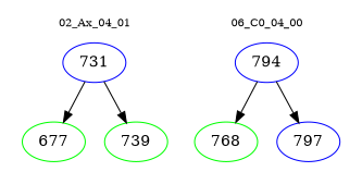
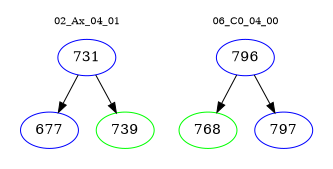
  digraph {
    node [color=blue]
    edge [color=black]
    n1 [label=731]
-   n2 [color=green label=677]
+   n2 [label=677]
    n3 [color=green label=739]
-   n4 [label=794]
+   n4 [label=796]
    n5 [color=green label=768]
    n6 [label=797]
    subgraph cluster_1 {
      color=white
      fontsize=10
      label="02_Ax_04_01"
      n1
      n2
      n3
    }
    subgraph cluster_2 {
      color=white
      fontsize=10
      label="06_C0_04_00"
      n4
      n5
      n6
    }
    n1 -> n2
    n1 -> n3
    n4 -> n5
    n4 -> n6
  }
